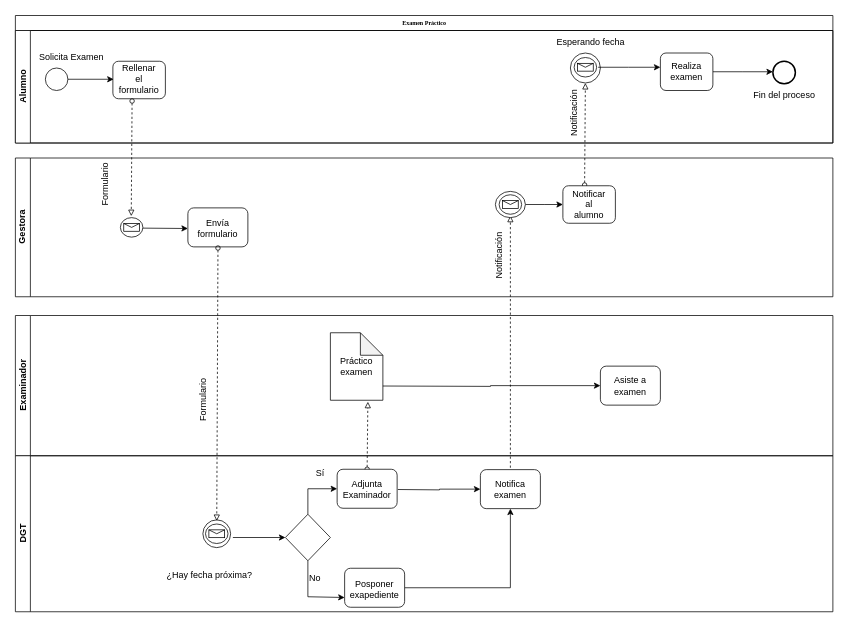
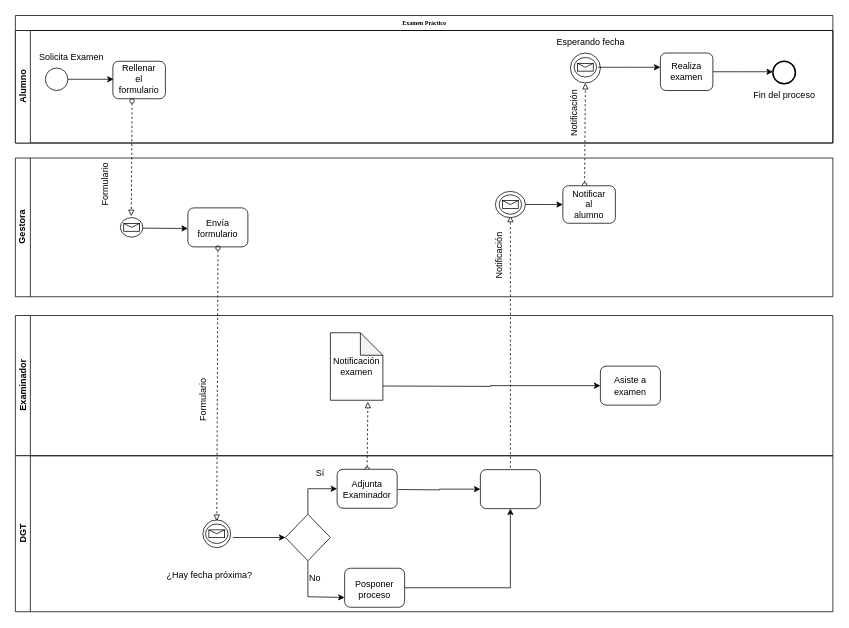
  <mxCell id="0" />
  <mxCell id="1" parent="0" />
  <mxCell id="2" value="Examen Práctico" style="swimlane;html=1;childLayout=stackLayout;horizontal=1;startSize=20;horizontalStack=0;rounded=0;shadow=0;labelBackgroundColor=none;strokeColor=#000000;strokeWidth=1;fillColor=#ffffff;fontFamily=Verdana;fontSize=8;fontColor=#000000;align=center;" parent="1" vertex="1"><mxGeometry x="20" y="20" width="1090" height="170" as="geometry" /></mxCell>
  <mxCell id="3" value="&lt;div&gt;Alumno&lt;/div&gt;" style="swimlane;html=1;startSize=20;horizontal=0;" parent="2" vertex="1"><mxGeometry y="20" width="1090" height="150" as="geometry" /></mxCell>
  <mxCell id="4" value="" style="rounded=1;whiteSpace=wrap;html=1;shadow=0;labelBackgroundColor=none;strokeColor=#000000;strokeWidth=1;fillColor=#ffffff;fontFamily=Verdana;fontSize=8;fontColor=#000000;align=center;" parent="3" vertex="1"><mxGeometry x="130" y="41" width="70" height="50" as="geometry" /></mxCell>
  <mxCell id="5" value="Rellenar el formulario" style="text;html=1;strokeColor=none;fillColor=none;align=center;verticalAlign=middle;whiteSpace=wrap;rounded=0;" parent="3" vertex="1"><mxGeometry x="145" y="55" width="40" height="20" as="geometry" /></mxCell>
  <mxCell id="6" value="" style="ellipse;whiteSpace=wrap;html=1;rounded=0;shadow=0;labelBackgroundColor=none;strokeColor=#000000;strokeWidth=1;fillColor=#ffffff;fontFamily=Verdana;fontSize=8;fontColor=#000000;align=center;" parent="3" vertex="1"><mxGeometry x="40" y="50" width="30" height="30" as="geometry" /></mxCell>
  <mxCell id="7" value="Solicita Examen" style="text;html=1;resizable=0;points=[];autosize=1;align=left;verticalAlign=top;spacingTop=-4;" parent="3" vertex="1"><mxGeometry x="30" y="26" width="100" height="20" as="geometry" /></mxCell>
  <mxCell id="8" value="" style="endArrow=classic;html=1;strokeColor=#000000;exitX=1;exitY=0.5;exitDx=0;exitDy=0;" parent="3" edge="1"><mxGeometry width="50" height="50" relative="1" as="geometry"><mxPoint x="70" y="65" as="sourcePoint" /><mxPoint x="131" y="65" as="targetPoint" /></mxGeometry></mxCell>
  <mxCell id="9" value="" style="endArrow=block;dashed=1;html=1;strokeColor=#000000;endFill=0;startArrow=oval;startFill=0;exitX=0.414;exitY=-0.02;exitDx=0;exitDy=0;exitPerimeter=0;" parent="3" edge="1" source="65"><mxGeometry width="50" height="50" relative="1" as="geometry"><mxPoint x="760" y="182" as="sourcePoint" /><mxPoint x="760" y="70" as="targetPoint" /></mxGeometry></mxCell>
  <mxCell id="10" value="" style="ellipse;whiteSpace=wrap;html=1;rounded=0;shadow=0;labelBackgroundColor=none;strokeColor=#000000;strokeWidth=1;fillColor=#ffffff;fontFamily=Verdana;fontSize=8;fontColor=#000000;align=center;" parent="3" vertex="1"><mxGeometry x="740" y="30" width="40" height="40" as="geometry" /></mxCell>
  <mxCell id="11" value="" style="edgeStyle=orthogonalEdgeStyle;rounded=0;orthogonalLoop=1;jettySize=auto;html=1;entryX=0;entryY=0.25;entryDx=0;entryDy=0;" parent="3" source="12" edge="1"><mxGeometry relative="1" as="geometry"><mxPoint x="860" y="49" as="targetPoint" /></mxGeometry></mxCell>
  <mxCell id="12" value="" style="shape=mxgraph.bpmn.shape;html=1;verticalLabelPosition=bottom;labelBackgroundColor=#ffffff;verticalAlign=top;perimeter=ellipsePerimeter;outline=standard;symbol=message;fontFamily=Helvetica;fontSize=12;fontColor=#000000;align=center;strokeColor=#000000;strokeWidth=1;fillColor=none;perimeterSpacing=2;" parent="3" vertex="1"><mxGeometry x="745" y="36" width="30" height="26" as="geometry" /></mxCell>
  <mxCell id="13" value="Esperando fecha" style="text;html=1;resizable=0;points=[];autosize=1;align=left;verticalAlign=top;spacingTop=-4;" parent="3" vertex="1"><mxGeometry x="720" y="6" width="110" height="20" as="geometry" /></mxCell>
  <mxCell id="14" value="Notificación" style="text;html=1;strokeColor=none;fillColor=none;align=center;verticalAlign=middle;whiteSpace=wrap;rounded=0;rotation=-90;" parent="3" vertex="1"><mxGeometry x="730" y="100" width="30" height="20" as="geometry" /></mxCell>
  <mxCell id="15" value="" style="edgeStyle=orthogonalEdgeStyle;rounded=0;orthogonalLoop=1;jettySize=auto;html=1;" parent="3" source="16" edge="1"><mxGeometry relative="1" as="geometry"><mxPoint x="1010" y="55" as="targetPoint" /></mxGeometry></mxCell>
  <mxCell id="16" value="" style="rounded=1;whiteSpace=wrap;html=1;shadow=0;labelBackgroundColor=none;strokeColor=#000000;strokeWidth=1;fillColor=#ffffff;fontFamily=Verdana;fontSize=8;fontColor=#000000;align=center;" parent="3" vertex="1"><mxGeometry x="860" y="30" width="70" height="50" as="geometry" /></mxCell>
  <mxCell id="17" value="Realiza examen" style="text;html=1;strokeColor=none;fillColor=none;align=center;verticalAlign=middle;whiteSpace=wrap;rounded=0;" parent="3" vertex="1"><mxGeometry x="875" y="45" width="40" height="20" as="geometry" /></mxCell>
  <mxCell id="18" value="" style="ellipse;whiteSpace=wrap;html=1;rounded=0;shadow=0;labelBackgroundColor=none;strokeColor=#000000;strokeWidth=2;fillColor=#ffffff;fontFamily=Verdana;fontSize=8;fontColor=#000000;align=center;" parent="3" vertex="1"><mxGeometry x="1010" y="41" width="30" height="30" as="geometry" /></mxCell>
  <mxCell id="19" value="Fin del proceso" style="text;html=1;strokeColor=none;fillColor=none;align=center;verticalAlign=middle;whiteSpace=wrap;rounded=0;" parent="3" vertex="1"><mxGeometry x="967.5" y="70" width="115" height="32" as="geometry" /></mxCell>
  <mxCell id="20" style="edgeStyle=orthogonalEdgeStyle;rounded=0;orthogonalLoop=1;jettySize=auto;html=1;" parent="1" source="62" edge="1"><mxGeometry relative="1" as="geometry"><mxPoint x="750" y="272" as="targetPoint" /></mxGeometry></mxCell>
  <mxCell id="21" value="Examinador" style="swimlane;html=1;startSize=20;horizontal=0;" parent="1" vertex="1"><mxGeometry x="20" y="420" width="1090" height="187" as="geometry" /></mxCell>
  <mxCell id="22" style="edgeStyle=orthogonalEdgeStyle;rounded=0;html=1;labelBackgroundColor=none;startArrow=none;startFill=0;startSize=5;endArrow=classicThin;endFill=1;endSize=5;jettySize=auto;orthogonalLoop=1;strokeColor=#000000;strokeWidth=1;fontFamily=Verdana;fontSize=8;fontColor=#000000;" parent="21" edge="1"><mxGeometry relative="1" as="geometry" /></mxCell>
  <mxCell id="23" value="Yes" style="edgeStyle=orthogonalEdgeStyle;rounded=0;html=1;entryX=0;entryY=0.5;labelBackgroundColor=none;startArrow=none;startFill=0;startSize=5;endArrow=classicThin;endFill=1;endSize=5;jettySize=auto;orthogonalLoop=1;strokeColor=#000000;strokeWidth=1;fontFamily=Verdana;fontSize=8;fontColor=#000000;" parent="21" edge="1"><mxGeometry x="-0.501" y="6" relative="1" as="geometry"><mxPoint as="offset" /></mxGeometry></mxCell>
  <mxCell id="24" style="edgeStyle=orthogonalEdgeStyle;rounded=0;html=1;labelBackgroundColor=none;startArrow=none;startFill=0;startSize=5;endArrow=classicThin;endFill=1;endSize=5;jettySize=auto;orthogonalLoop=1;strokeColor=#000000;strokeWidth=1;fontFamily=Verdana;fontSize=8;fontColor=#000000;" parent="21" edge="1"><mxGeometry relative="1" as="geometry" /></mxCell>
  <mxCell id="25" value="Formulario" style="text;html=1;strokeColor=none;fillColor=none;align=center;verticalAlign=middle;whiteSpace=wrap;rounded=0;rotation=-90;" parent="21" vertex="1"><mxGeometry x="230" y="102.5" width="40" height="20" as="geometry" /></mxCell>
  <mxCell id="26" value="" style="endArrow=block;dashed=1;html=1;strokeColor=#000000;endFill=0;startArrow=oval;startFill=0;exitX=0.5;exitY=0;exitDx=0;exitDy=0;" parent="21" source="36" edge="1"><mxGeometry width="50" height="50" relative="1" as="geometry"><mxPoint x="471.12" y="53.5" as="sourcePoint" /><mxPoint x="470" y="115" as="targetPoint" /></mxGeometry></mxCell>
  <mxCell id="27" style="edgeStyle=orthogonalEdgeStyle;rounded=0;orthogonalLoop=1;jettySize=auto;html=1;exitX=1;exitY=0.5;exitDx=0;exitDy=0;entryX=0;entryY=0.5;entryDx=0;entryDy=0;" parent="21" target="28" edge="1"><mxGeometry relative="1" as="geometry"><mxPoint x="486" y="94" as="sourcePoint" /><mxPoint x="570" y="115" as="targetPoint" /></mxGeometry></mxCell>
  <mxCell id="28" value="" style="rounded=1;whiteSpace=wrap;html=1;shadow=0;labelBackgroundColor=none;strokeColor=#000000;strokeWidth=1;fillColor=#ffffff;fontFamily=Verdana;fontSize=8;fontColor=#000000;align=center;" parent="21" vertex="1"><mxGeometry x="780" y="67.5" width="80" height="52" as="geometry" /></mxCell>
  <mxCell id="29" value="Asiste a examen" style="text;html=1;strokeColor=none;fillColor=none;align=center;verticalAlign=middle;whiteSpace=wrap;rounded=0;" parent="21" vertex="1"><mxGeometry x="790" y="83" width="60" height="21" as="geometry" /></mxCell>
  <mxCell id="30" value="" style="endArrow=block;dashed=1;html=1;strokeColor=#000000;endFill=0;startArrow=oval;startFill=0;exitX=0.5;exitY=0;exitDx=0;exitDy=0;entryX=0.5;entryY=1;entryDx=0;entryDy=0;" parent="21" edge="1" target="63"><mxGeometry width="50" height="50" relative="1" as="geometry"><mxPoint x="660" y="212" as="sourcePoint" /><mxPoint x="660" y="-102" as="targetPoint" /></mxGeometry></mxCell>
- <mxCell id="31" value="Práctico examen" style="shape=note;whiteSpace=wrap;html=1;backgroundOutline=1;darkOpacity=0.05;" vertex="1" parent="21"><mxGeometry x="420" y="23" width="70" height="90" as="geometry" /></mxCell>
+ <mxCell id="31" value="Notificación examen" style="shape=note;whiteSpace=wrap;html=1;backgroundOutline=1;darkOpacity=0.05;" vertex="1" parent="21"><mxGeometry x="420" y="23" width="70" height="90" as="geometry" /></mxCell>
  <mxCell id="32" value="DGT" style="swimlane;html=1;startSize=20;horizontal=0;" parent="1" vertex="1"><mxGeometry x="20" y="607" width="1090" height="208" as="geometry" /></mxCell>
  <mxCell id="33" style="edgeStyle=orthogonalEdgeStyle;rounded=0;html=1;labelBackgroundColor=none;startArrow=none;startFill=0;startSize=5;endArrow=classicThin;endFill=1;endSize=5;jettySize=auto;orthogonalLoop=1;strokeColor=#000000;strokeWidth=1;fontFamily=Verdana;fontSize=8;fontColor=#000000;" parent="32" edge="1"><mxGeometry relative="1" as="geometry" /></mxCell>
  <mxCell id="34" value="Yes" style="edgeStyle=orthogonalEdgeStyle;rounded=0;html=1;entryX=0;entryY=0.5;labelBackgroundColor=none;startArrow=none;startFill=0;startSize=5;endArrow=classicThin;endFill=1;endSize=5;jettySize=auto;orthogonalLoop=1;strokeColor=#000000;strokeWidth=1;fontFamily=Verdana;fontSize=8;fontColor=#000000;" parent="32" edge="1"><mxGeometry x="-0.501" y="6" relative="1" as="geometry"><mxPoint as="offset" /></mxGeometry></mxCell>
  <mxCell id="35" style="edgeStyle=orthogonalEdgeStyle;rounded=0;html=1;labelBackgroundColor=none;startArrow=none;startFill=0;startSize=5;endArrow=classicThin;endFill=1;endSize=5;jettySize=auto;orthogonalLoop=1;strokeColor=#000000;strokeWidth=1;fontFamily=Verdana;fontSize=8;fontColor=#000000;" parent="32" edge="1"><mxGeometry relative="1" as="geometry" /></mxCell>
  <mxCell id="36" value="" style="rounded=1;whiteSpace=wrap;html=1;shadow=0;labelBackgroundColor=none;strokeColor=#000000;strokeWidth=1;fillColor=#ffffff;fontFamily=Verdana;fontSize=8;fontColor=#000000;align=center;" parent="32" vertex="1"><mxGeometry x="429" y="18" width="80" height="52" as="geometry" /></mxCell>
  <mxCell id="37" value="" style="rhombus;whiteSpace=wrap;html=1;" parent="32" vertex="1"><mxGeometry x="360" y="78" width="60" height="62" as="geometry" /></mxCell>
  <mxCell id="38" value="" style="shape=image;html=1;verticalAlign=top;verticalLabelPosition=bottom;labelBackgroundColor=#ffffff;imageAspect=0;aspect=fixed;image=https://cdn4.iconfinder.com/data/icons/feather/24/x-128.png" parent="32" vertex="1"><mxGeometry x="366" y="85.5" width="48" height="48" as="geometry" /></mxCell>
  <mxCell id="39" value="¿Hay fecha próxima?" style="text;html=1;resizable=0;points=[];autosize=1;align=left;verticalAlign=top;spacingTop=-4;" parent="32" vertex="1"><mxGeometry x="200" y="150" width="130" height="20" as="geometry" /></mxCell>
  <mxCell id="40" value="Sí" style="text;html=1;resizable=0;points=[];autosize=1;align=left;verticalAlign=top;spacingTop=-4;" parent="32" vertex="1"><mxGeometry x="399" y="14" width="30" height="20" as="geometry" /></mxCell>
  <mxCell id="41" value="" style="endArrow=classic;html=1;strokeColor=#000000;entryX=0;entryY=0.5;entryDx=0;entryDy=0;" parent="32" target="37" edge="1"><mxGeometry width="50" height="50" relative="1" as="geometry"><mxPoint x="290" y="109" as="sourcePoint" /><mxPoint x="430" y="44" as="targetPoint" /></mxGeometry></mxCell>
  <mxCell id="42" value="" style="ellipse;whiteSpace=wrap;html=1;aspect=fixed;strokeColor=#000000;strokeWidth=1;" parent="32" vertex="1"><mxGeometry x="250" y="85.5" width="37" height="37" as="geometry" /></mxCell>
  <mxCell id="43" value="" style="shape=mxgraph.bpmn.shape;html=1;verticalLabelPosition=bottom;labelBackgroundColor=#ffffff;verticalAlign=top;perimeter=ellipsePerimeter;outline=standard;symbol=message;fontFamily=Helvetica;fontSize=12;fontColor=#000000;align=center;strokeColor=#000000;strokeWidth=1;fillColor=none;perimeterSpacing=4;" parent="32" vertex="1"><mxGeometry x="253.5" y="91" width="30" height="26" as="geometry" /></mxCell>
  <mxCell id="44" style="edgeStyle=orthogonalEdgeStyle;rounded=0;orthogonalLoop=1;jettySize=auto;html=1;exitX=0.5;exitY=1;exitDx=0;exitDy=0;entryX=0;entryY=0.75;entryDx=0;entryDy=0;" parent="32" source="37" target="48" edge="1"><mxGeometry relative="1" as="geometry"><mxPoint x="430" y="188" as="targetPoint" /><mxPoint x="389" y="198" as="sourcePoint" /><Array as="points"><mxPoint x="390" y="188" /></Array></mxGeometry></mxCell>
  <mxCell id="45" value="No" style="text;html=1;resizable=0;points=[];autosize=1;align=left;verticalAlign=top;spacingTop=-4;" parent="32" vertex="1"><mxGeometry x="390" y="153" width="30" height="20" as="geometry" /></mxCell>
  <mxCell id="46" value="Adjunta Examinador" style="text;html=1;strokeColor=none;fillColor=none;align=center;verticalAlign=middle;whiteSpace=wrap;rounded=0;" parent="32" vertex="1"><mxGeometry x="439" y="34" width="60" height="21" as="geometry" /></mxCell>
  <mxCell id="47" style="edgeStyle=orthogonalEdgeStyle;rounded=0;orthogonalLoop=1;jettySize=auto;html=1;exitX=1;exitY=0.5;exitDx=0;exitDy=0;entryX=0.5;entryY=1;entryDx=0;entryDy=0;" parent="32" source="48" target="50" edge="1"><mxGeometry relative="1" as="geometry" /></mxCell>
  <mxCell id="48" value="" style="rounded=1;whiteSpace=wrap;html=1;shadow=0;labelBackgroundColor=none;strokeColor=#000000;strokeWidth=1;fillColor=#ffffff;fontFamily=Verdana;fontSize=8;fontColor=#000000;align=center;" parent="32" vertex="1"><mxGeometry x="439" y="150" width="80" height="52" as="geometry" /></mxCell>
- <mxCell id="49" value="Posponer exapediente" style="text;html=1;strokeColor=none;fillColor=none;align=center;verticalAlign=middle;whiteSpace=wrap;rounded=0;" parent="32" vertex="1"><mxGeometry x="449" y="167" width="60" height="21" as="geometry" /></mxCell>
+ <mxCell id="49" value="Posponer proceso" style="text;html=1;strokeColor=none;fillColor=none;align=center;verticalAlign=middle;whiteSpace=wrap;rounded=0;" parent="32" vertex="1"><mxGeometry x="449" y="167" width="60" height="21" as="geometry" /></mxCell>
  <mxCell id="50" value="" style="rounded=1;whiteSpace=wrap;html=1;shadow=0;labelBackgroundColor=none;strokeColor=#000000;strokeWidth=1;fillColor=#ffffff;fontFamily=Verdana;fontSize=8;fontColor=#000000;align=center;" parent="32" vertex="1"><mxGeometry x="620" y="18.5" width="80" height="52" as="geometry" /></mxCell>
- <mxCell id="51" value="Notifica examen" style="text;html=1;strokeColor=none;fillColor=none;align=center;verticalAlign=middle;whiteSpace=wrap;rounded=0;" parent="32" vertex="1"><mxGeometry x="630" y="34" width="60" height="21" as="geometry" /></mxCell>
  <mxCell id="52" style="edgeStyle=orthogonalEdgeStyle;rounded=0;orthogonalLoop=1;jettySize=auto;html=1;entryX=0;entryY=0.5;entryDx=0;entryDy=0;" parent="32" target="50" edge="1"><mxGeometry relative="1" as="geometry"><mxPoint x="570" y="44.5" as="targetPoint" /><mxPoint x="510" y="45" as="sourcePoint" /></mxGeometry></mxCell>
  <mxCell id="53" style="edgeStyle=orthogonalEdgeStyle;rounded=0;orthogonalLoop=1;jettySize=auto;html=1;entryX=0;entryY=0.5;entryDx=0;entryDy=0;exitX=0.5;exitY=0;exitDx=0;exitDy=0;" parent="32" source="37" edge="1" target="36"><mxGeometry relative="1" as="geometry"><mxPoint x="410" y="53" as="targetPoint" /><Array as="points"><mxPoint x="390" y="44" /></Array><mxPoint x="390" y="73" as="sourcePoint" /></mxGeometry></mxCell>
  <mxCell id="54" value="&lt;div&gt;Gestora&lt;/div&gt;" style="swimlane;html=1;startSize=20;horizontal=0;" parent="1" vertex="1"><mxGeometry x="20" y="210" width="1090" height="185" as="geometry" /></mxCell>
  <mxCell id="55" value="" style="shape=mxgraph.bpmn.shape;html=1;verticalLabelPosition=bottom;labelBackgroundColor=#ffffff;verticalAlign=top;perimeter=ellipsePerimeter;outline=standard;symbol=message;fontFamily=Helvetica;fontSize=12;fontColor=#000000;align=center;strokeColor=#000000;strokeWidth=1;fillColor=none;perimeterSpacing=2;" parent="54" vertex="1"><mxGeometry x="140" y="79.5" width="30" height="26" as="geometry" /></mxCell>
  <mxCell id="56" value="" style="endArrow=classic;html=1;strokeColor=#000000;" parent="54" edge="1"><mxGeometry width="50" height="50" relative="1" as="geometry"><mxPoint x="170" y="93.5" as="sourcePoint" /><mxPoint x="230" y="94" as="targetPoint" /></mxGeometry></mxCell>
  <mxCell id="57" value="" style="rounded=1;whiteSpace=wrap;html=1;shadow=0;labelBackgroundColor=none;strokeColor=#000000;strokeWidth=1;fillColor=#ffffff;fontFamily=Verdana;fontSize=8;fontColor=#000000;align=center;" parent="54" vertex="1"><mxGeometry x="230" y="66.5" width="80" height="52" as="geometry" /></mxCell>
  <mxCell id="58" value="Envía formulario" style="text;html=1;strokeColor=none;fillColor=none;align=center;verticalAlign=middle;whiteSpace=wrap;rounded=0;" parent="54" vertex="1"><mxGeometry x="250" y="83.5" width="40" height="20" as="geometry" /></mxCell>
  <mxCell id="59" value="Formulario" style="text;html=1;strokeColor=none;fillColor=none;align=center;verticalAlign=middle;whiteSpace=wrap;rounded=0;rotation=-90;" parent="54" vertex="1"><mxGeometry x="105" y="25" width="30" height="20" as="geometry" /></mxCell>
  <mxCell id="60" value="" style="endArrow=block;dashed=1;html=1;strokeColor=#000000;endFill=0;startArrow=oval;startFill=0;exitX=0.366;exitY=1.06;exitDx=0;exitDy=0;exitPerimeter=0;" parent="54" source="4" edge="1"><mxGeometry width="50" height="50" relative="1" as="geometry"><mxPoint x="154.5" y="-42.5" as="sourcePoint" /><mxPoint x="154.5" y="77.5" as="targetPoint" /></mxGeometry></mxCell>
  <mxCell id="61" value="" style="endArrow=block;dashed=1;html=1;strokeColor=#000000;endFill=0;startArrow=oval;startFill=0;exitX=0.366;exitY=1.06;exitDx=0;exitDy=0;exitPerimeter=0;entryX=0.5;entryY=0;entryDx=0;entryDy=0;" parent="54" edge="1" target="43"><mxGeometry width="50" height="50" relative="1" as="geometry"><mxPoint x="270.12" y="120" as="sourcePoint" /><mxPoint x="269" y="460" as="targetPoint" /></mxGeometry></mxCell>
  <mxCell id="62" value="" style="ellipse;whiteSpace=wrap;html=1;rounded=0;shadow=0;labelBackgroundColor=none;strokeColor=#000000;strokeWidth=1;fillColor=#ffffff;fontFamily=Verdana;fontSize=8;fontColor=#000000;align=center;" parent="54" vertex="1"><mxGeometry x="640" y="44.5" width="40" height="35" as="geometry" /></mxCell>
  <mxCell id="63" value="" style="shape=mxgraph.bpmn.shape;html=1;verticalLabelPosition=bottom;labelBackgroundColor=#ffffff;verticalAlign=top;perimeter=ellipsePerimeter;outline=standard;symbol=message;fontFamily=Helvetica;fontSize=12;fontColor=#000000;align=center;strokeColor=#000000;strokeWidth=1;fillColor=none;perimeterSpacing=2;" parent="54" vertex="1"><mxGeometry x="645" y="49" width="30" height="26" as="geometry" /></mxCell>
  <mxCell id="64" value="Notificación" style="text;html=1;strokeColor=none;fillColor=none;align=center;verticalAlign=middle;whiteSpace=wrap;rounded=0;rotation=-90;" parent="54" vertex="1"><mxGeometry x="630" y="120" width="30" height="20" as="geometry" /></mxCell>
  <mxCell id="65" value="" style="rounded=1;whiteSpace=wrap;html=1;shadow=0;labelBackgroundColor=none;strokeColor=#000000;strokeWidth=1;fillColor=#ffffff;fontFamily=Verdana;fontSize=8;fontColor=#000000;align=center;" parent="54" vertex="1"><mxGeometry x="730" y="37" width="70" height="50" as="geometry" /></mxCell>
  <mxCell id="66" value="Notificar al alumno" style="text;html=1;strokeColor=none;fillColor=none;align=center;verticalAlign=middle;whiteSpace=wrap;rounded=0;" parent="54" vertex="1"><mxGeometry x="745" y="52" width="40" height="20" as="geometry" /></mxCell>
